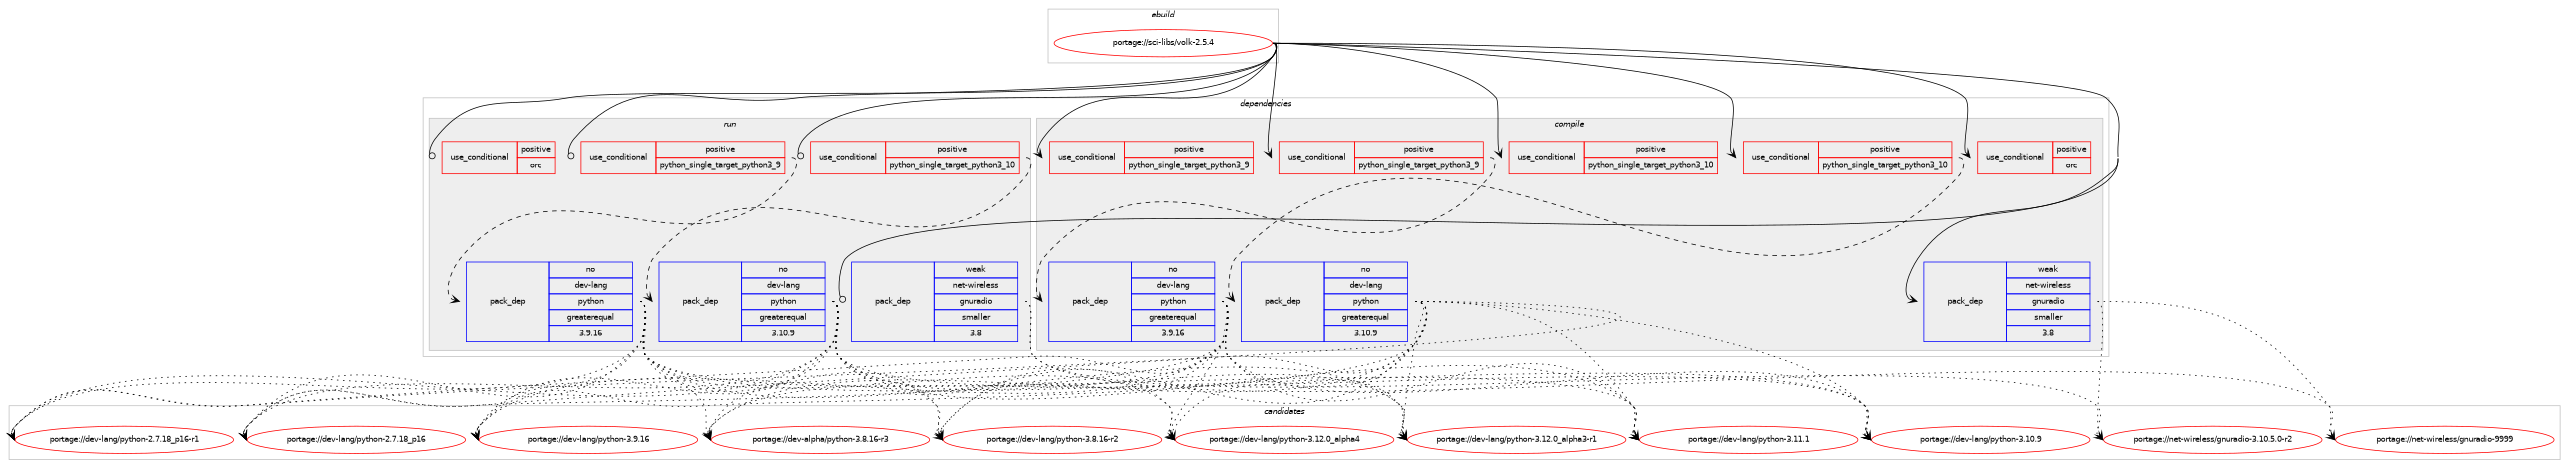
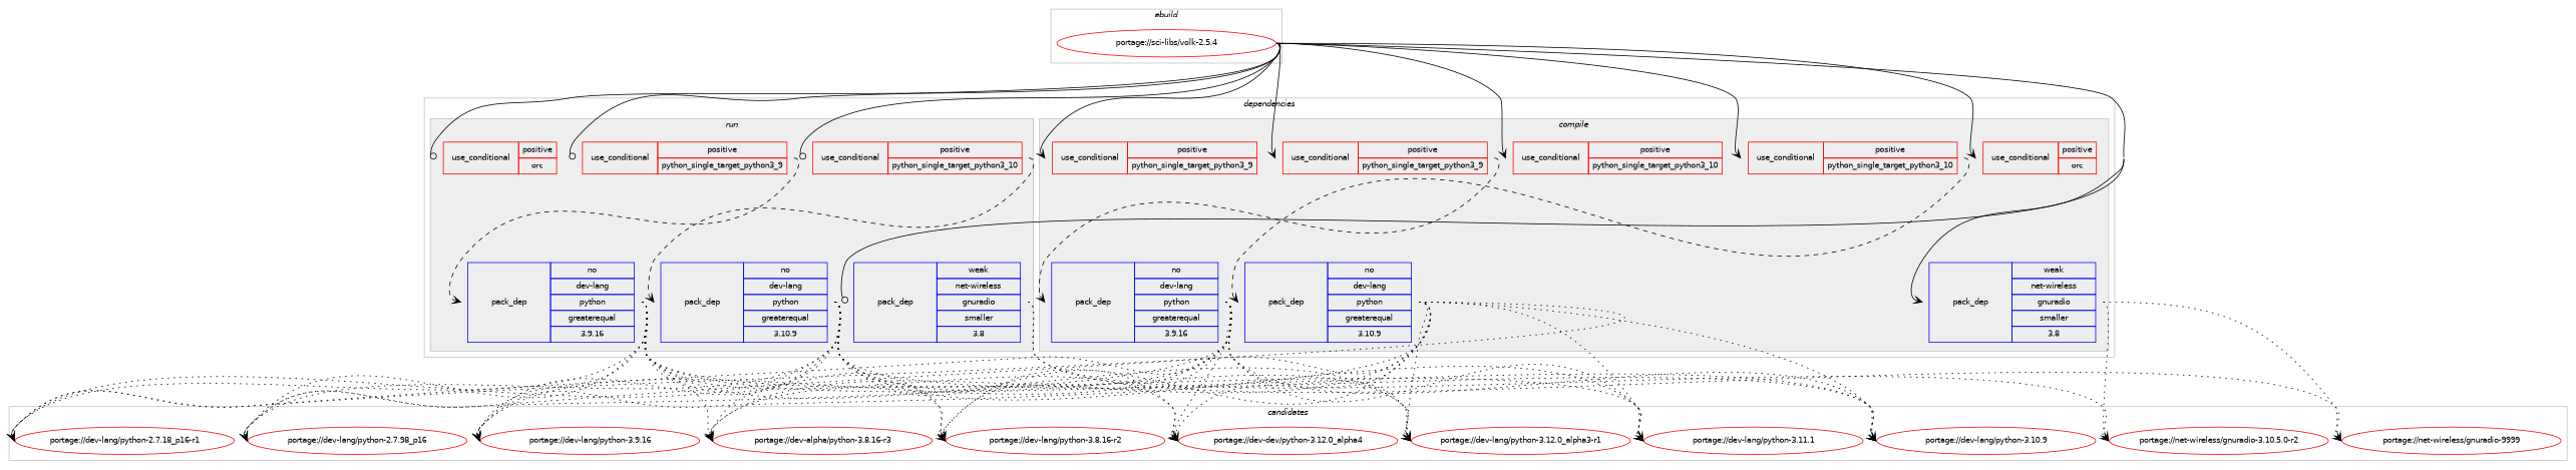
  digraph {
    compound=true
    concentrate=true
    fontname=Helvetica
    fontsize=10
    newrank=true
    rankdir=TB
    ranksep=1.5
    node [color=red fontname=Helvetica fontsize=10 shape=none]
    edge [arrowhead=vee headport=w style=dotted tailport=e weight=100]
    n1 [label="portage://sci-libs/volk-2.5.4" width=4 shape=""]
    n2 [label=<<TABLE BORDER="0" CELLBORDER="1" CELLSPACING="0" CELLPADDING="4"><TR><TD ROWSPAN="3" CELLPADDING="10">use_conditional</TD></TR><TR><TD>positive</TD></TR><TR><TD>orc</TD></TR></TABLE>>]
    n3 [color=blue label=<<TABLE BORDER="0" CELLBORDER="1" CELLSPACING="0" CELLPADDING="4" WIDTH="220"><TR><TD ROWSPAN="6" CELLPADDING="30">pack_dep</TD></TR><TR><TD WIDTH="110">no</TD></TR><TR><TD>dev-lang</TD></TR><TR><TD>python</TD></TR><TR><TD>greaterequal</TD></TR><TR><TD>3.10.9</TD></TR></TABLE>>]
    n4 [label=<<TABLE BORDER="0" CELLBORDER="1" CELLSPACING="0" CELLPADDING="4"><TR><TD ROWSPAN="3" CELLPADDING="10">use_conditional</TD></TR><TR><TD>positive</TD></TR><TR><TD>python_single_target_python3_10</TD></TR></TABLE>>]
    n5 [label=<<TABLE BORDER="0" CELLBORDER="1" CELLSPACING="0" CELLPADDING="4"><TR><TD ROWSPAN="3" CELLPADDING="10">use_conditional</TD></TR><TR><TD>positive</TD></TR><TR><TD>python_single_target_python3_10</TD></TR></TABLE>>]
    n6 [color=blue label=<<TABLE BORDER="0" CELLBORDER="1" CELLSPACING="0" CELLPADDING="4" WIDTH="220"><TR><TD ROWSPAN="6" CELLPADDING="30">pack_dep</TD></TR><TR><TD WIDTH="110">no</TD></TR><TR><TD>dev-lang</TD></TR><TR><TD>python</TD></TR><TR><TD>greaterequal</TD></TR><TR><TD>3.9.16</TD></TR></TABLE>>]
    n7 [label=<<TABLE BORDER="0" CELLBORDER="1" CELLSPACING="0" CELLPADDING="4"><TR><TD ROWSPAN="3" CELLPADDING="10">use_conditional</TD></TR><TR><TD>positive</TD></TR><TR><TD>python_single_target_python3_9</TD></TR></TABLE>>]
    n8 [label=<<TABLE BORDER="0" CELLBORDER="1" CELLSPACING="0" CELLPADDING="4"><TR><TD ROWSPAN="3" CELLPADDING="10">use_conditional</TD></TR><TR><TD>positive</TD></TR><TR><TD>python_single_target_python3_9</TD></TR></TABLE>>]
    n9 [color=blue label=<<TABLE BORDER="0" CELLBORDER="1" CELLSPACING="0" CELLPADDING="4" WIDTH="220"><TR><TD ROWSPAN="6" CELLPADDING="30">pack_dep</TD></TR><TR><TD WIDTH="110">weak</TD></TR><TR><TD>net-wireless</TD></TR><TR><TD>gnuradio</TD></TR><TR><TD>smaller</TD></TR><TR><TD>3.8</TD></TR></TABLE>>]
    n10 [label=<<TABLE BORDER="0" CELLBORDER="1" CELLSPACING="0" CELLPADDING="4"><TR><TD ROWSPAN="3" CELLPADDING="10">use_conditional</TD></TR><TR><TD>positive</TD></TR><TR><TD>orc</TD></TR></TABLE>>]
    n11 [color=blue label=<<TABLE BORDER="0" CELLBORDER="1" CELLSPACING="0" CELLPADDING="4" WIDTH="220"><TR><TD ROWSPAN="6" CELLPADDING="30">pack_dep</TD></TR><TR><TD WIDTH="110">no</TD></TR><TR><TD>dev-lang</TD></TR><TR><TD>python</TD></TR><TR><TD>greaterequal</TD></TR><TR><TD>3.10.9</TD></TR></TABLE>>]
    n12 [label=<<TABLE BORDER="0" CELLBORDER="1" CELLSPACING="0" CELLPADDING="4"><TR><TD ROWSPAN="3" CELLPADDING="10">use_conditional</TD></TR><TR><TD>positive</TD></TR><TR><TD>python_single_target_python3_10</TD></TR></TABLE>>]
    n13 [color=blue label=<<TABLE BORDER="0" CELLBORDER="1" CELLSPACING="0" CELLPADDING="4" WIDTH="220"><TR><TD ROWSPAN="6" CELLPADDING="30">pack_dep</TD></TR><TR><TD WIDTH="110">no</TD></TR><TR><TD>dev-lang</TD></TR><TR><TD>python</TD></TR><TR><TD>greaterequal</TD></TR><TR><TD>3.9.16</TD></TR></TABLE>>]
    n14 [label=<<TABLE BORDER="0" CELLBORDER="1" CELLSPACING="0" CELLPADDING="4"><TR><TD ROWSPAN="3" CELLPADDING="10">use_conditional</TD></TR><TR><TD>positive</TD></TR><TR><TD>python_single_target_python3_9</TD></TR></TABLE>>]
    n15 [color=blue label=<<TABLE BORDER="0" CELLBORDER="1" CELLSPACING="0" CELLPADDING="4" WIDTH="220"><TR><TD ROWSPAN="6" CELLPADDING="30">pack_dep</TD></TR><TR><TD WIDTH="110">weak</TD></TR><TR><TD>net-wireless</TD></TR><TR><TD>gnuradio</TD></TR><TR><TD>smaller</TD></TR><TR><TD>3.8</TD></TR></TABLE>>]
-   n16 [label="portage://dev-lang/python-2.7.18_p16" width=4 shape=""]
+   n16 [label="portage://dev-lang/python-2.7.98_p16" width=4 shape=""]
    n17 [label="portage://dev-lang/python-2.7.18_p16-r1" width=4 shape=""]
    n18 [label="portage://dev-lang/python-3.10.9" width=4 shape=""]
    n19 [label="portage://dev-lang/python-3.11.1" width=4 shape=""]
    n20 [label="portage://dev-lang/python-3.12.0_alpha3-r1" width=4 shape=""]
-   n21 [label="portage://dev-lang/python-3.12.0_alpha4" width=4 shape=""]
+   n21 [label="portage://dev-dev/python-3.12.0_alpha4" width=4 shape=""]
    n22 [label="portage://dev-lang/python-3.8.16-r2" width=4 shape=""]
    n23 [label="portage://dev-alpha/python-3.8.16-r3" width=4 shape=""]
    n24 [label="portage://dev-lang/python-3.9.16" width=4 shape=""]
    n25 [label="portage://net-wireless/gnuradio-3.10.5.0-r2" width=4 shape=""]
    n26 [label="portage://net-wireless/gnuradio-9999" width=4 shape=""]
    subgraph cluster_1 {
      color=gray
      label=<<i>ebuild</i>>
      rank=same
      n1
    }
    subgraph cluster_2 {
      color=gray
      label=<<i>dependencies</i>>
      subgraph cluster_3 {
        color=gray
        fillcolor="#eeeeee"
        label=<<i>compile</i>>
        style=filled
        subgraph sub_4 {
          color=gray
          fillcolor="#eeeeee"
          label=<<i>compile</i>>
          style=filled
          n2
        }
        subgraph sub_5 {
          color=gray
          fillcolor="#eeeeee"
          label=<<i>compile</i>>
          style=filled
          n4
          subgraph sub_6 {
            color=gray
            fillcolor="#eeeeee"
            label=<<i>compile</i>>
            style=filled
            n3
          }
        }
        subgraph sub_7 {
          color=gray
          fillcolor="#eeeeee"
          label=<<i>compile</i>>
          style=filled
          n5
        }
        subgraph sub_8 {
          color=gray
          fillcolor="#eeeeee"
          label=<<i>compile</i>>
          style=filled
          n7
          subgraph sub_9 {
            color=gray
            fillcolor="#eeeeee"
            label=<<i>compile</i>>
            style=filled
            n6
          }
        }
        subgraph sub_10 {
          color=gray
          fillcolor="#eeeeee"
          label=<<i>compile</i>>
          style=filled
          n8
        }
        subgraph sub_11 {
          color=gray
          fillcolor="#eeeeee"
          label=<<i>compile</i>>
          style=filled
          n9
        }
      }
      subgraph cluster_12 {
        color=gray
        fillcolor="#eeeeee"
        label=<<i>compile and run</i>>
        style=filled
      }
      subgraph cluster_13 {
        color=gray
        fillcolor="#eeeeee"
        label=<<i>run</i>>
        style=filled
        subgraph sub_14 {
          color=gray
          fillcolor="#eeeeee"
          label=<<i>run</i>>
          style=filled
          n10
        }
        subgraph sub_15 {
          color=gray
          fillcolor="#eeeeee"
          label=<<i>run</i>>
          style=filled
          n12
          subgraph sub_16 {
            color=gray
            fillcolor="#eeeeee"
            label=<<i>run</i>>
            style=filled
            n11
          }
        }
        subgraph sub_17 {
          color=gray
          fillcolor="#eeeeee"
          label=<<i>run</i>>
          style=filled
          n14
          subgraph sub_18 {
            color=gray
            fillcolor="#eeeeee"
            label=<<i>run</i>>
            style=filled
            n13
          }
        }
        subgraph sub_19 {
          color=gray
          fillcolor="#eeeeee"
          label=<<i>run</i>>
          style=filled
          n15
        }
      }
    }
    subgraph cluster_20 {
      color=gray
      label=<<i>candidates</i>>
      rank=same
      subgraph sub_21 {
        color=black
        label=<<i>candidates</i>>
        nodesep=1
        rank=same
        n16
        n17
        n18
        n19
        n20
        n21
        n22
        n23
        n24
      }
      subgraph sub_22 {
        color=black
        label=<<i>candidates</i>>
        nodesep=1
        rank=same
        n16
        n17
        n18
        n19
        n20
        n21
        n22
        n23
        n24
      }
      subgraph sub_23 {
        color=black
        label=<<i>candidates</i>>
        nodesep=1
        rank=same
        n25
        n26
      }
      subgraph sub_24 {
        color=black
        label=<<i>candidates</i>>
        nodesep=1
        rank=same
        n16
        n17
        n18
        n19
        n20
        n21
        n22
        n23
        n24
      }
      subgraph sub_25 {
        color=black
        label=<<i>candidates</i>>
        nodesep=1
        rank=same
        n16
        n17
        n18
        n19
        n20
        n21
        n22
        n23
        n24
      }
      subgraph sub_26 {
        color=black
        label=<<i>candidates</i>>
        nodesep=1
        rank=same
        n25
        n26
      }
    }
    n1 -> n2 [style=solid weight=20]
    n1 -> n4 [style=solid weight=20]
    n1 -> n5 [style=solid weight=20]
    n1 -> n7 [style=solid weight=20]
    n1 -> n8 [style=solid weight=20]
    n1 -> n9 [style=solid weight=20]
    n1 -> n10 [arrowhead=odot style=solid weight=20]
    n1 -> n12 [arrowhead=odot style=solid weight=20]
    n1 -> n14 [arrowhead=odot style=solid weight=20]
    n1 -> n15 [arrowhead=odot style=solid weight=20]
    n3 -> n16
    n3 -> n17
    n3 -> n18
    n3 -> n19
    n3 -> n20
    n3 -> n21
    n3 -> n22
    n3 -> n23
    n3 -> n24
    n4 -> n3 [style=dashed weight=20]
    n6 -> n16
    n6 -> n17
    n6 -> n18
    n6 -> n19
    n6 -> n20
    n6 -> n21
    n6 -> n22
    n6 -> n23
    n6 -> n24
    n7 -> n6 [style=dashed weight=20]
    n9 -> n25
    n9 -> n26
    n11 -> n16
    n11 -> n17
    n11 -> n18
    n11 -> n19
    n11 -> n20
    n11 -> n21
    n11 -> n22
    n11 -> n23
    n11 -> n24
    n12 -> n11 [style=dashed weight=20]
    n13 -> n16
    n13 -> n17
    n13 -> n18
    n13 -> n19
    n13 -> n20
    n13 -> n21
    n13 -> n22
    n13 -> n23
    n13 -> n24
    n14 -> n13 [style=dashed weight=20]
    n15 -> n25
    n15 -> n26
  }
